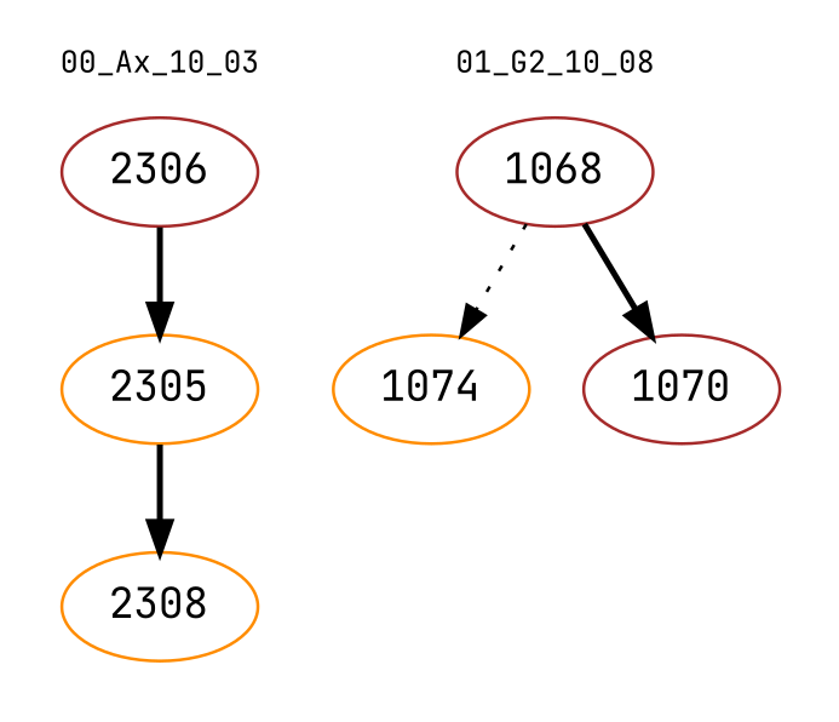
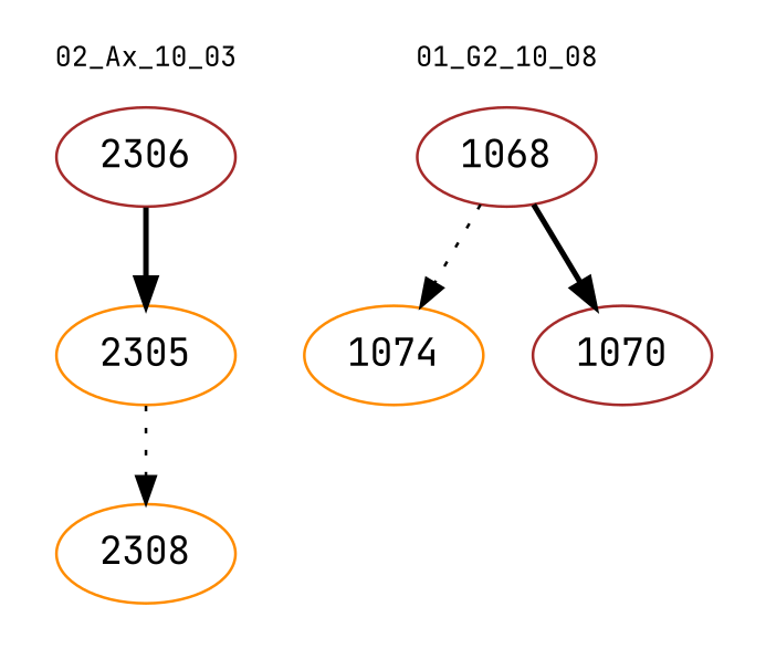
  digraph {
    fontname="JetBrains Mono"
    node [color=brown fontname="JetBrains Mono"]
    edge [color=black fontname="JetBrains Mono" style=bold]
    n1 [label=2306]
    n2 [color=darkorange label=2305]
    n3 [color=darkorange label=2308]
    n4 [color=darkorange label=1074]
    n5 [label=1068]
    n6 [label=1070]
    subgraph cluster_1 {
      color=white
      fontsize=10
-     label="00_Ax_10_03"
+     label="02_Ax_10_03"
      n1
      n2
      n3
    }
    subgraph cluster_2 {
      color=white
      fontsize=10
      label="01_G2_10_08"
      n4
      n5
      n6
    }
    n1 -> n2
-   n2 -> n3
+   n2 -> n3 [style=dotted]
    n5 -> n4 [style=dotted]
    n5 -> n6
  }
